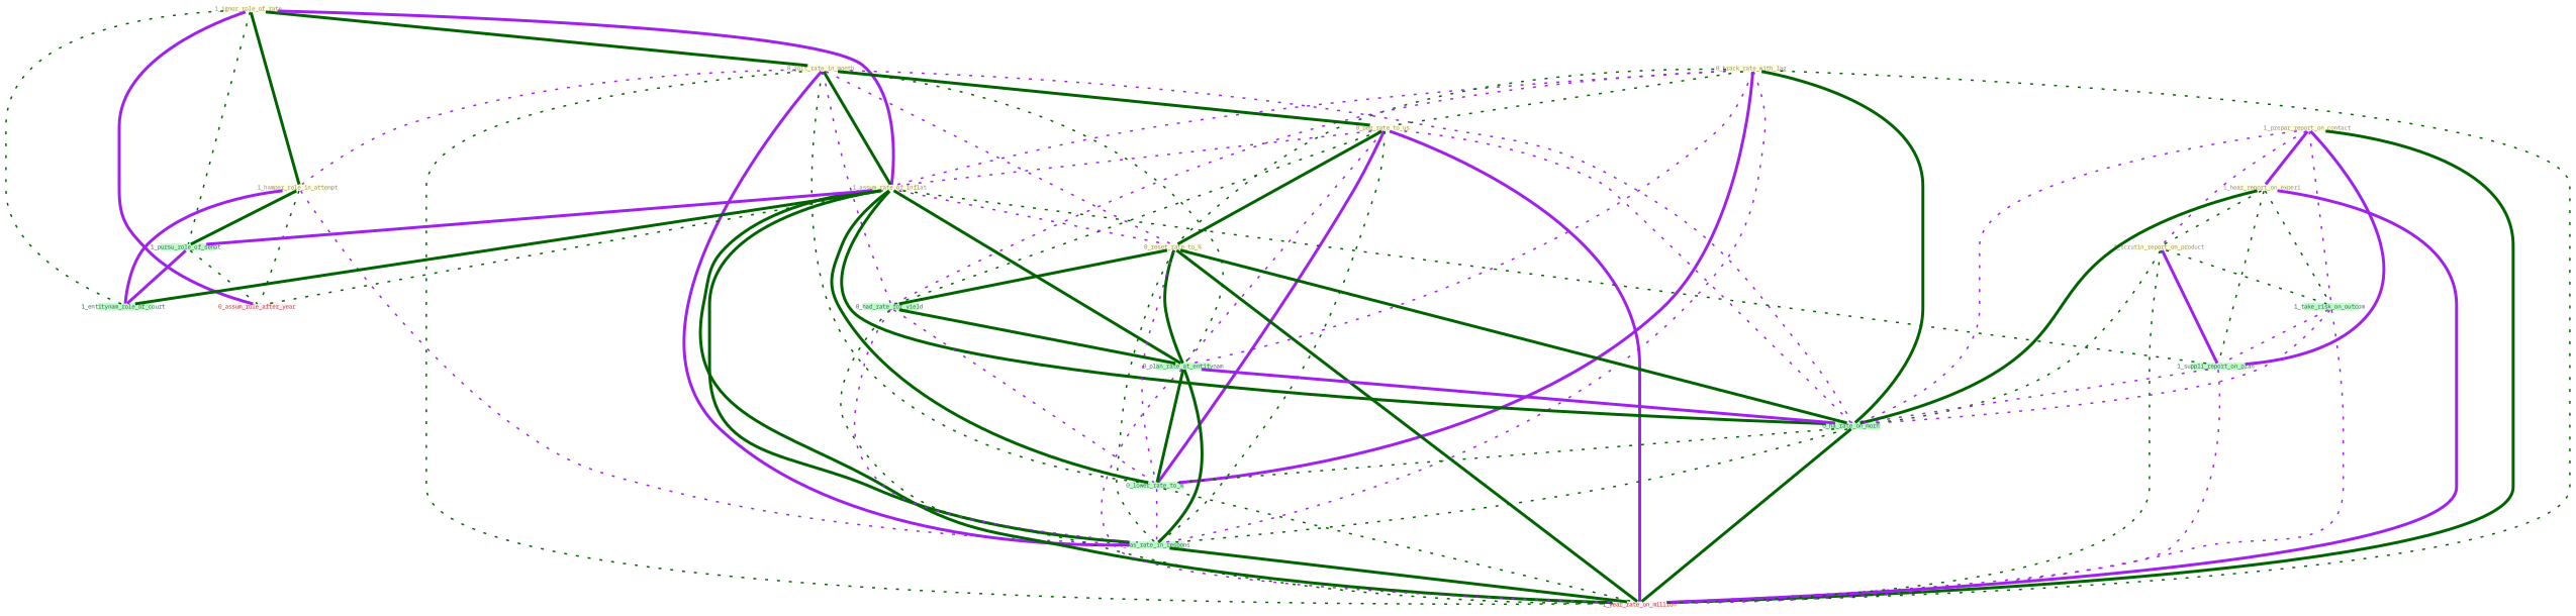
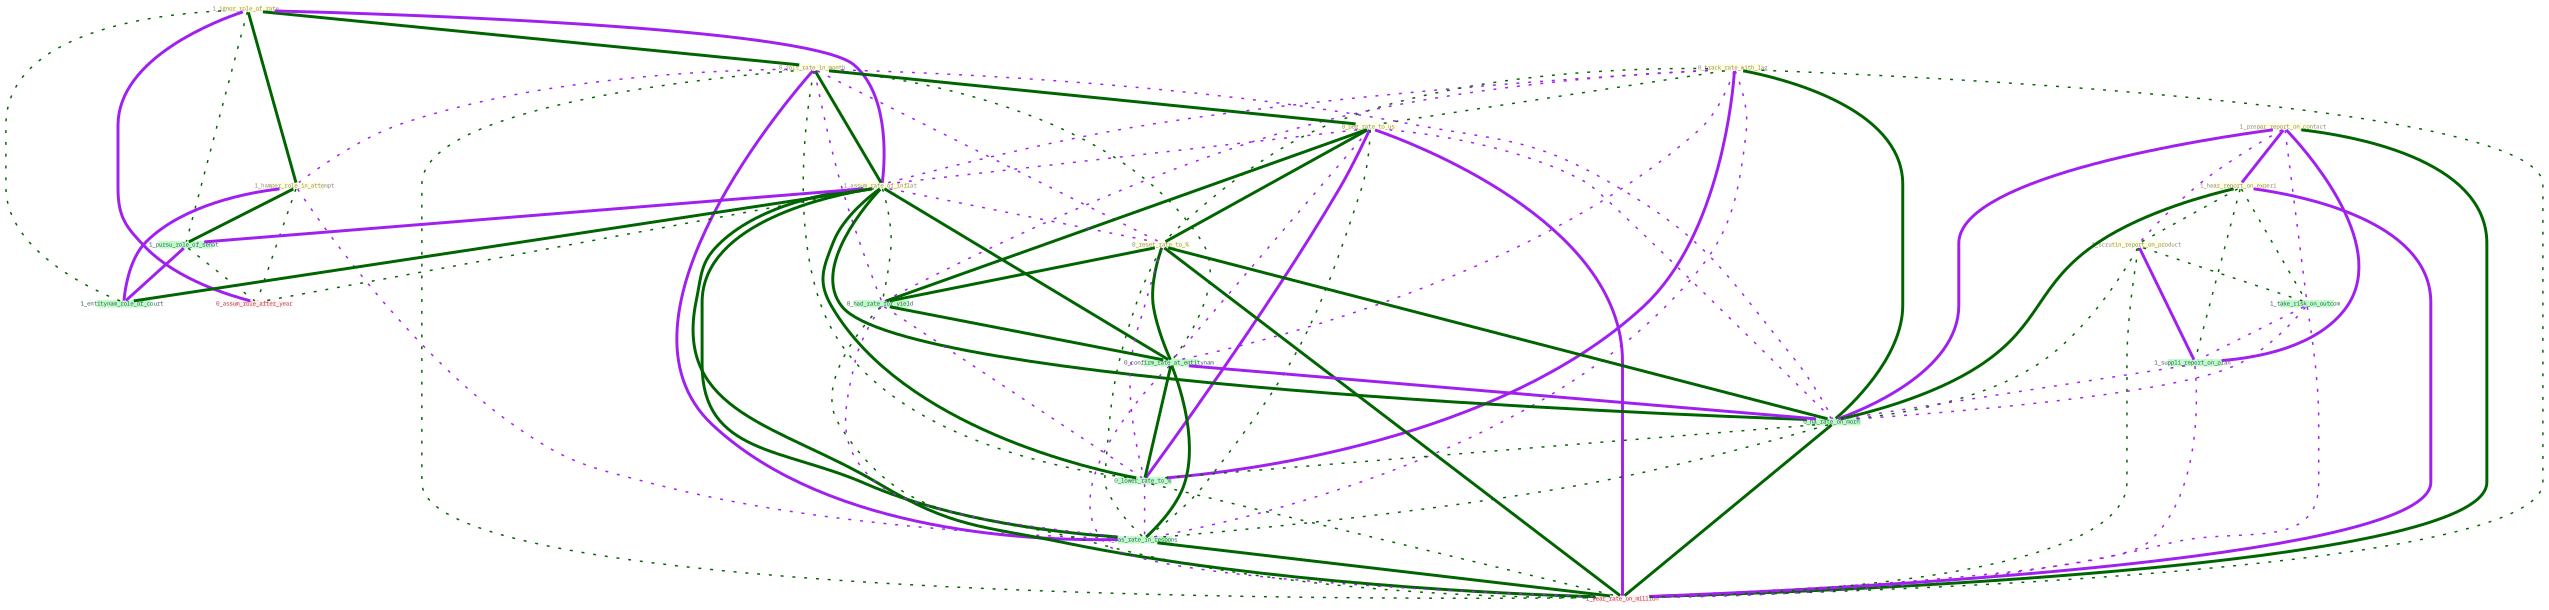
  graph {
    fontname="IBM Plex Mono"
    node [color="#ffffe0" fixedsize=true fontcolor="#8b7d6b" fontname="IBM Plex Mono" fontsize=4 shape=polygon style=filled]
    edge [color=darkgreen fontname="IBM Plex Mono" style=dotted w=1]
    "1_ignor_role_of_rate " [height=.06 width=.5]
    "0_track_rate_with_lag " [height=.06 width=.5]
    "0_jolt_rate_in_month " [height=.06 width=.5]
    "0_peg_rate_to_us " [height=.06 width=.5]
    "1_hamper_role_in_attempt " [height=.06 width=.5]
    "1_assum_rate_of_inflat " [height=.06 width=.5]
    "0_reset_rate_to_% " [height=.06 width=.5]
    "1_prepar_report_on_contact " [height=.06 width=.5]
    "1_hear_report_on_experi " [height=.06 width=.5]
    "1_scrutin_report_on_product " [height=.06 width=.5]
    n11 [color="#fff0f5" fontcolor="#b22222" height=.06 label="1_year_rate_on_million" width=.5]
    "0_assum_role_after_year " [color="#fff0f5" fontcolor="#b22222" height=.06 width=.5]
    "1_pursu_role_of_senat " [color="#BDFCC9" fontcolor="#2f4f4f" height=.06 width=.5]
    "1_entitynam_role_of_court " [color="#BDFCC9" fontcolor="#2f4f4f" height=.06 width=.5]
    "0_had_rate_for_yield " [color="#BDFCC9" fontcolor="#2f4f4f" height=.06 width=.5]
-   "0_confirm_rate_at_entitynam " [color="#BDFCC9" fontcolor="#2f4f4f" height=.06 width=.5 label="0_plan_rate_at_entitynam"]
+   "0_confirm_rate_at_entitynam " [color="#BDFCC9" fontcolor="#2f4f4f" height=.06 width=.5]
    "0_ha_rate_on_morn " [color="#BDFCC9" fontcolor="#2f4f4f" height=.06 width=.5]
    "0_lower_rate_to_% " [color="#BDFCC9" fontcolor="#2f4f4f" height=.06 width=.5]
    "0_eas_rate_in_respons " [color="#BDFCC9" fontcolor="#2f4f4f" height=.06 width=.5]
    "1_take_risk_on_outcom " [color="#BDFCC9" fontcolor="#2f4f4f" height=.06 width=.5]
    "1_suppli_report_on_plan " [color="#BDFCC9" fontcolor="#2f4f4f" height=.06 width=.5]
    subgraph sub_1 {
      "1_ignor_role_of_rate "
      "0_track_rate_with_lag "
      "0_jolt_rate_in_month "
      "0_peg_rate_to_us "
      "1_hamper_role_in_attempt "
      "1_assum_rate_of_inflat "
      "0_reset_rate_to_% "
      "1_prepar_report_on_contact "
      "1_hear_report_on_experi "
      "1_scrutin_report_on_product "
    }
    subgraph sub_2 {
      n11
      "0_assum_role_after_year "
    }
    "1_ignor_role_of_rate " -- "0_jolt_rate_in_month " [style=bold]
    "1_ignor_role_of_rate " -- "1_hamper_role_in_attempt " [style=bold]
    "1_ignor_role_of_rate " -- "1_assum_rate_of_inflat " [color=purple style=bold]
    "1_ignor_role_of_rate " -- "0_assum_role_after_year " [color=purple style=bold]
    "1_ignor_role_of_rate " -- "1_pursu_role_of_senat " [w=2]
    "1_ignor_role_of_rate " -- "1_entitynam_role_of_court " [w=2]
    "0_track_rate_with_lag " -- "0_peg_rate_to_us "
    "0_track_rate_with_lag " -- "1_assum_rate_of_inflat " [color=purple]
    "0_track_rate_with_lag " -- "0_reset_rate_to_% "
    "0_track_rate_with_lag " -- n11
    "0_track_rate_with_lag " -- "0_had_rate_for_yield " [color=purple]
    "0_track_rate_with_lag " -- "0_confirm_rate_at_entitynam " [color=purple]
    "0_track_rate_with_lag " -- "0_ha_rate_on_morn " [style=bold]
    "0_track_rate_with_lag " -- "0_lower_rate_to_% " [color=purple style=bold]
    "0_track_rate_with_lag " -- "0_eas_rate_in_respons " [color=purple]
    "0_jolt_rate_in_month " -- "0_peg_rate_to_us " [style=bold]
    "0_jolt_rate_in_month " -- "1_hamper_role_in_attempt " [color=purple]
    "0_jolt_rate_in_month " -- "1_assum_rate_of_inflat " [style=bold]
    "0_jolt_rate_in_month " -- "0_reset_rate_to_% " [color=purple]
    "0_jolt_rate_in_month " -- n11
    "0_jolt_rate_in_month " -- "0_had_rate_for_yield " [color=purple]
    "0_jolt_rate_in_month " -- "0_confirm_rate_at_entitynam "
    "0_jolt_rate_in_month " -- "0_ha_rate_on_morn " [color=purple]
    "0_jolt_rate_in_month " -- "0_lower_rate_to_% "
    "0_jolt_rate_in_month " -- "0_eas_rate_in_respons " [color=purple style=bold w=2]
    "0_peg_rate_to_us " -- "1_assum_rate_of_inflat " [color=purple]
    "0_peg_rate_to_us " -- "0_reset_rate_to_% " [style=bold w=2]
    "0_peg_rate_to_us " -- n11 [color=purple style=bold]
-   "0_peg_rate_to_us " -- "0_had_rate_for_yield "
+   "0_peg_rate_to_us " -- "0_had_rate_for_yield " [style=bold]
    "0_peg_rate_to_us " -- "0_confirm_rate_at_entitynam " [color=purple]
    "0_peg_rate_to_us " -- "0_ha_rate_on_morn " [color=purple]
    "0_peg_rate_to_us " -- "0_lower_rate_to_% " [color=purple style=bold w=2]
    "0_peg_rate_to_us " -- "0_eas_rate_in_respons "
    "1_hamper_role_in_attempt " -- "0_assum_role_after_year "
    "1_hamper_role_in_attempt " -- "1_pursu_role_of_senat " [style=bold]
    "1_hamper_role_in_attempt " -- "1_entitynam_role_of_court " [color=purple style=bold]
    "1_hamper_role_in_attempt " -- "0_eas_rate_in_respons " [color=purple]
    "1_assum_rate_of_inflat " -- "0_reset_rate_to_% " [color=purple]
    "1_assum_rate_of_inflat " -- n11 [style=bold]
    "1_assum_rate_of_inflat " -- "0_assum_role_after_year "
    "1_assum_rate_of_inflat " -- "1_pursu_role_of_senat " [color=purple style=bold]
    "1_assum_rate_of_inflat " -- "1_entitynam_role_of_court " [style=bold]
-   "1_assum_rate_of_inflat " -- "1_suppli_report_on_plan "
+   "1_assum_rate_of_inflat " -- "0_had_rate_for_yield "
    "1_assum_rate_of_inflat " -- "0_confirm_rate_at_entitynam " [style=bold]
    "1_assum_rate_of_inflat " -- "0_ha_rate_on_morn " [style=bold]
    "1_assum_rate_of_inflat " -- "0_lower_rate_to_% " [style=bold]
    "1_assum_rate_of_inflat " -- "0_eas_rate_in_respons " [style=bold]
    "0_reset_rate_to_% " -- n11 [style=bold]
    "0_reset_rate_to_% " -- "0_had_rate_for_yield " [style=bold]
    "0_reset_rate_to_% " -- "0_confirm_rate_at_entitynam " [style=bold]
    "0_reset_rate_to_% " -- "0_ha_rate_on_morn " [style=bold]
    "0_reset_rate_to_% " -- "0_lower_rate_to_% " [color=purple w=3]
    "0_reset_rate_to_% " -- "0_eas_rate_in_respons "
    "1_prepar_report_on_contact " -- "1_hear_report_on_experi " [color=purple style=bold w=2]
    "1_prepar_report_on_contact " -- "1_scrutin_report_on_product " [color=purple w=2]
    "1_prepar_report_on_contact " -- n11 [style=bold]
-   "1_prepar_report_on_contact " -- "0_ha_rate_on_morn " [color=purple]
+   "1_prepar_report_on_contact " -- "0_ha_rate_on_morn " [color=purple style=bold]
    "1_prepar_report_on_contact " -- "1_take_risk_on_outcom " [color=purple]
    "1_prepar_report_on_contact " -- "1_suppli_report_on_plan " [color=purple style=bold w=2]
    "1_hear_report_on_experi " -- "1_scrutin_report_on_product " [w=2]
    "1_hear_report_on_experi " -- n11 [color=purple style=bold]
    "1_hear_report_on_experi " -- "0_ha_rate_on_morn " [style=bold]
    "1_hear_report_on_experi " -- "1_take_risk_on_outcom "
    "1_hear_report_on_experi " -- "1_suppli_report_on_plan " [w=2]
    "1_scrutin_report_on_product " -- n11
    "1_scrutin_report_on_product " -- "0_ha_rate_on_morn "
    "1_scrutin_report_on_product " -- "1_take_risk_on_outcom "
    "1_scrutin_report_on_product " -- "1_suppli_report_on_plan " [color=purple style=bold w=2]
    "1_pursu_role_of_senat " -- "0_assum_role_after_year "
    "1_pursu_role_of_senat " -- "1_entitynam_role_of_court " [color=purple style=bold w=2]
    "0_had_rate_for_yield " -- n11
    "0_had_rate_for_yield " -- "0_confirm_rate_at_entitynam " [style=bold]
    "0_had_rate_for_yield " -- "0_lower_rate_to_% " [color=purple]
    "0_had_rate_for_yield " -- "0_eas_rate_in_respons " [color=purple]
    "0_confirm_rate_at_entitynam " -- n11 [color=purple]
    "0_confirm_rate_at_entitynam " -- "0_ha_rate_on_morn " [color=purple style=bold]
    "0_confirm_rate_at_entitynam " -- "0_lower_rate_to_% " [style=bold]
    "0_confirm_rate_at_entitynam " -- "0_eas_rate_in_respons " [style=bold]
    "0_ha_rate_on_morn " -- n11 [style=bold w=2]
    "0_ha_rate_on_morn " -- "0_lower_rate_to_% "
    "0_ha_rate_on_morn " -- "0_eas_rate_in_respons "
    "0_lower_rate_to_% " -- n11
    "0_lower_rate_to_% " -- "0_eas_rate_in_respons " [color=purple]
    "0_eas_rate_in_respons " -- n11 [style=bold]
    "1_take_risk_on_outcom " -- n11 [color=purple]
    "1_take_risk_on_outcom " -- "0_ha_rate_on_morn " [color=purple]
    "1_take_risk_on_outcom " -- "1_suppli_report_on_plan " [color=purple]
    "1_suppli_report_on_plan " -- n11 [color=purple]
    "1_suppli_report_on_plan " -- "0_ha_rate_on_morn " [color=purple]
  }
